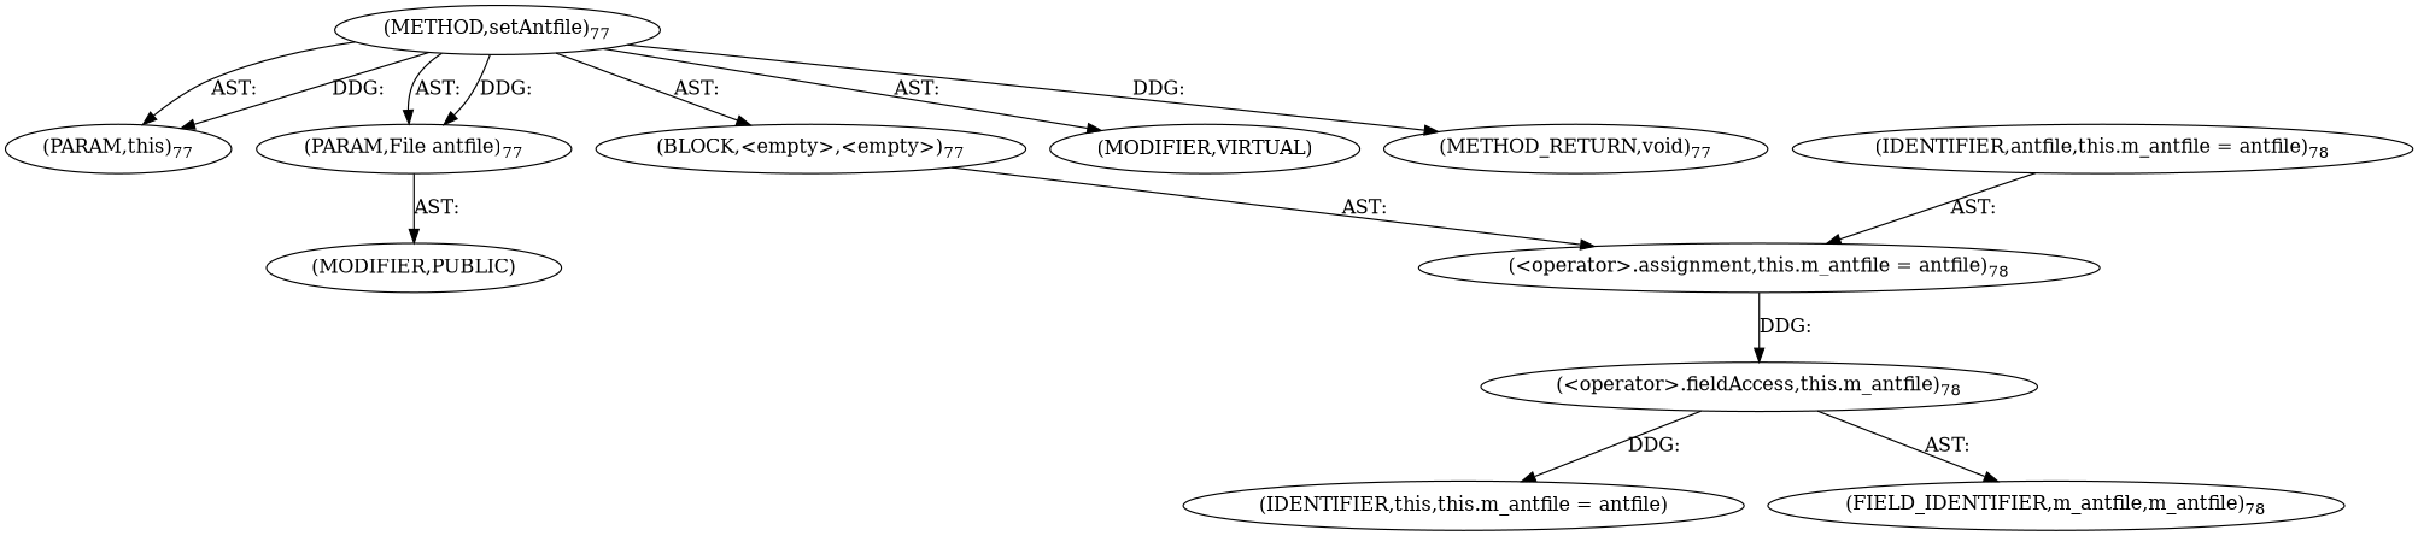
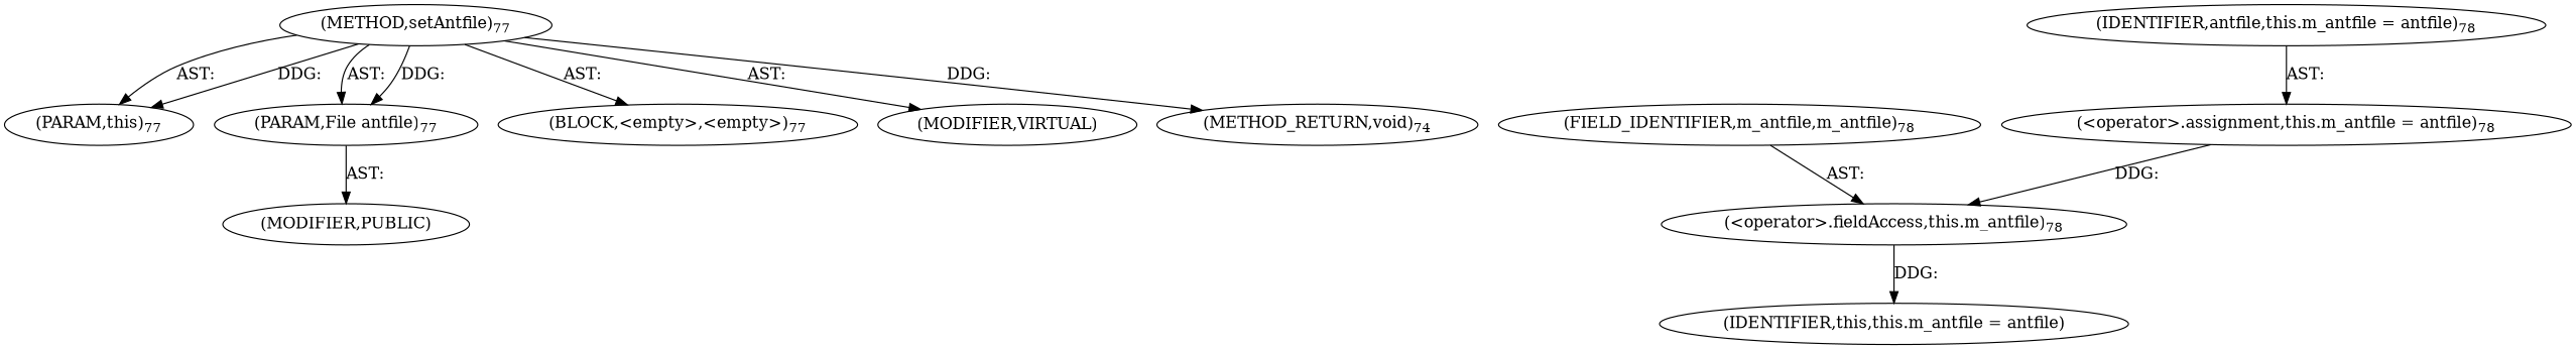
  digraph {
    n1 [label=<(METHOD,setAntfile)<SUB>77</SUB>>]
    n2 [label=<(PARAM,this)<SUB>77</SUB>>]
    n3 [label=<(PARAM,File antfile)<SUB>77</SUB>>]
    n4 [label=<(BLOCK,&lt;empty&gt;,&lt;empty&gt;)<SUB>77</SUB>>]
    n5 [label=<(MODIFIER,VIRTUAL)>]
-   n6 [label=<(METHOD_RETURN,void)<SUB>77</SUB>>]
+   n6 [label=<(METHOD_RETURN,void)<SUB>74</SUB>>]
    n7 [label=<(MODIFIER,PUBLIC)>]
    n8 [label=<(&lt;operator&gt;.assignment,this.m_antfile = antfile)<SUB>78</SUB>>]
    n9 [label=<(&lt;operator&gt;.fieldAccess,this.m_antfile)<SUB>78</SUB>>]
    n10 [label=<(IDENTIFIER,this,this.m_antfile = antfile)>]
    n11 [label=<(FIELD_IDENTIFIER,m_antfile,m_antfile)<SUB>78</SUB>>]
    n12 [label=<(IDENTIFIER,antfile,this.m_antfile = antfile)<SUB>78</SUB>>]
    n1 -> n2 [label="AST: "]
    n1 -> n2 [label="DDG: "]
    n1 -> n3 [label="AST: "]
    n1 -> n3 [label="DDG: "]
    n1 -> n4 [label="AST: "]
    n1 -> n5 [label="AST: "]
    n1 -> n6 [label="DDG: "]
    n3 -> n7 [label="AST: "]
-   n4 -> n8 [label="AST: "]
    n8 -> n9 [label="DDG: "]
    n9 -> n10 [label="DDG: "]
-   n9 -> n11 [label="AST: "]
+   n11 -> n9 [label="AST: "]
    n12 -> n8 [label="AST: "]
  }
